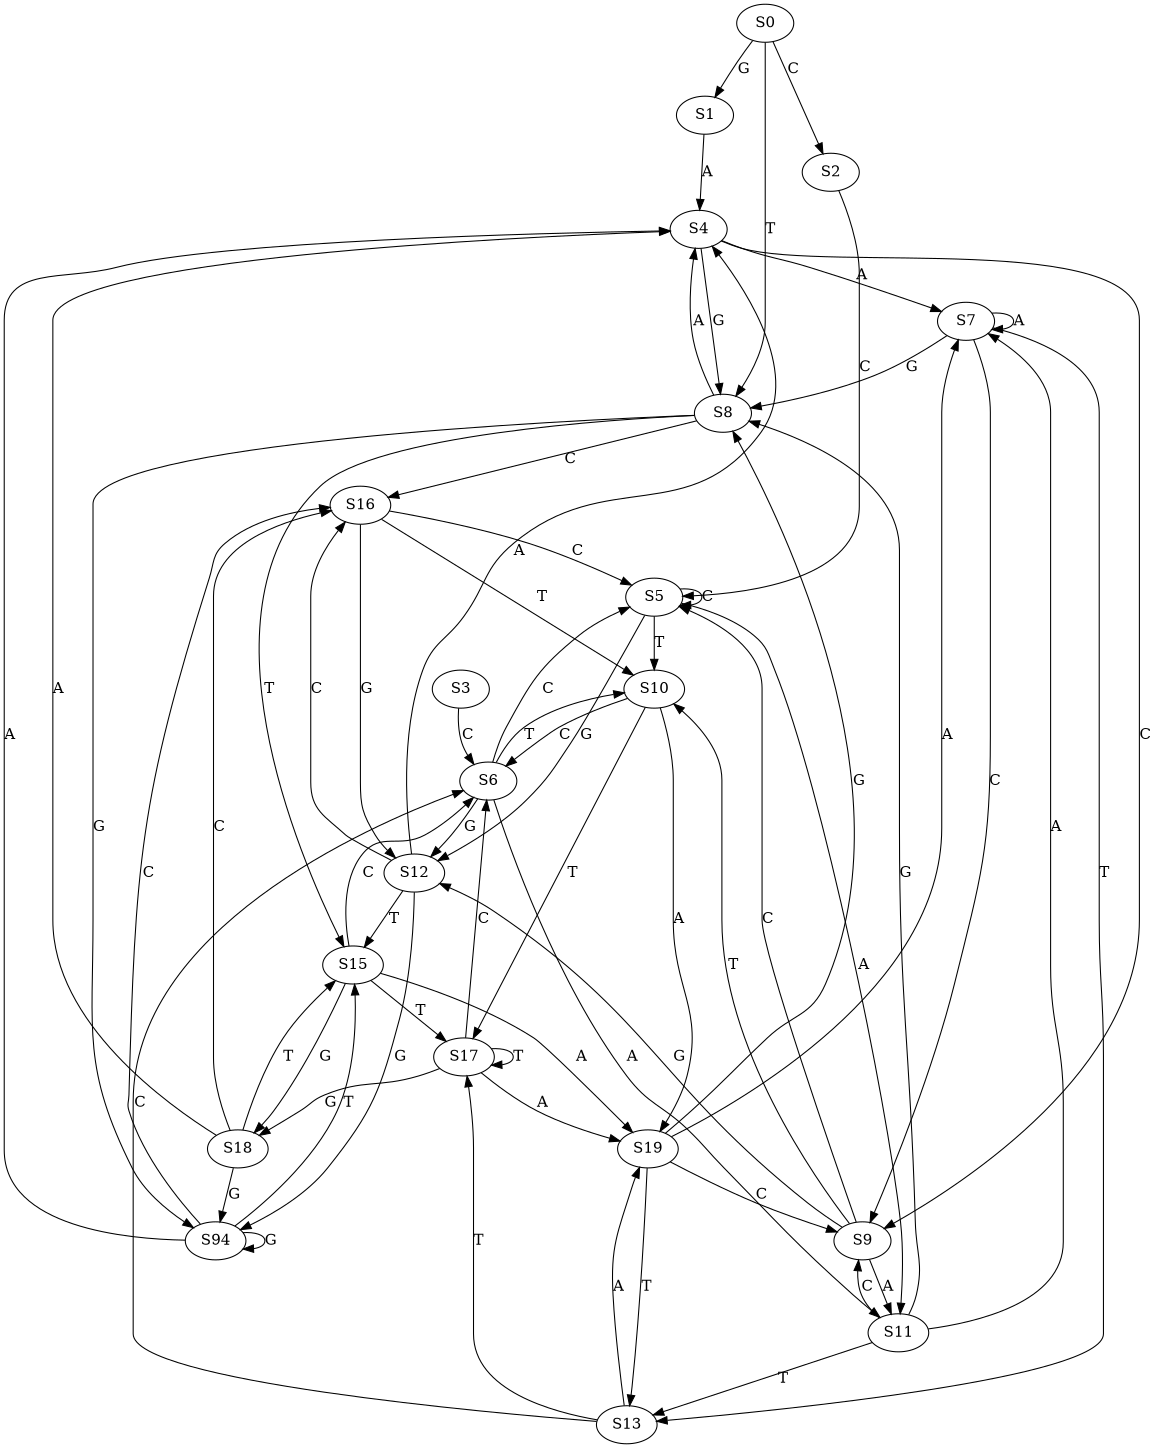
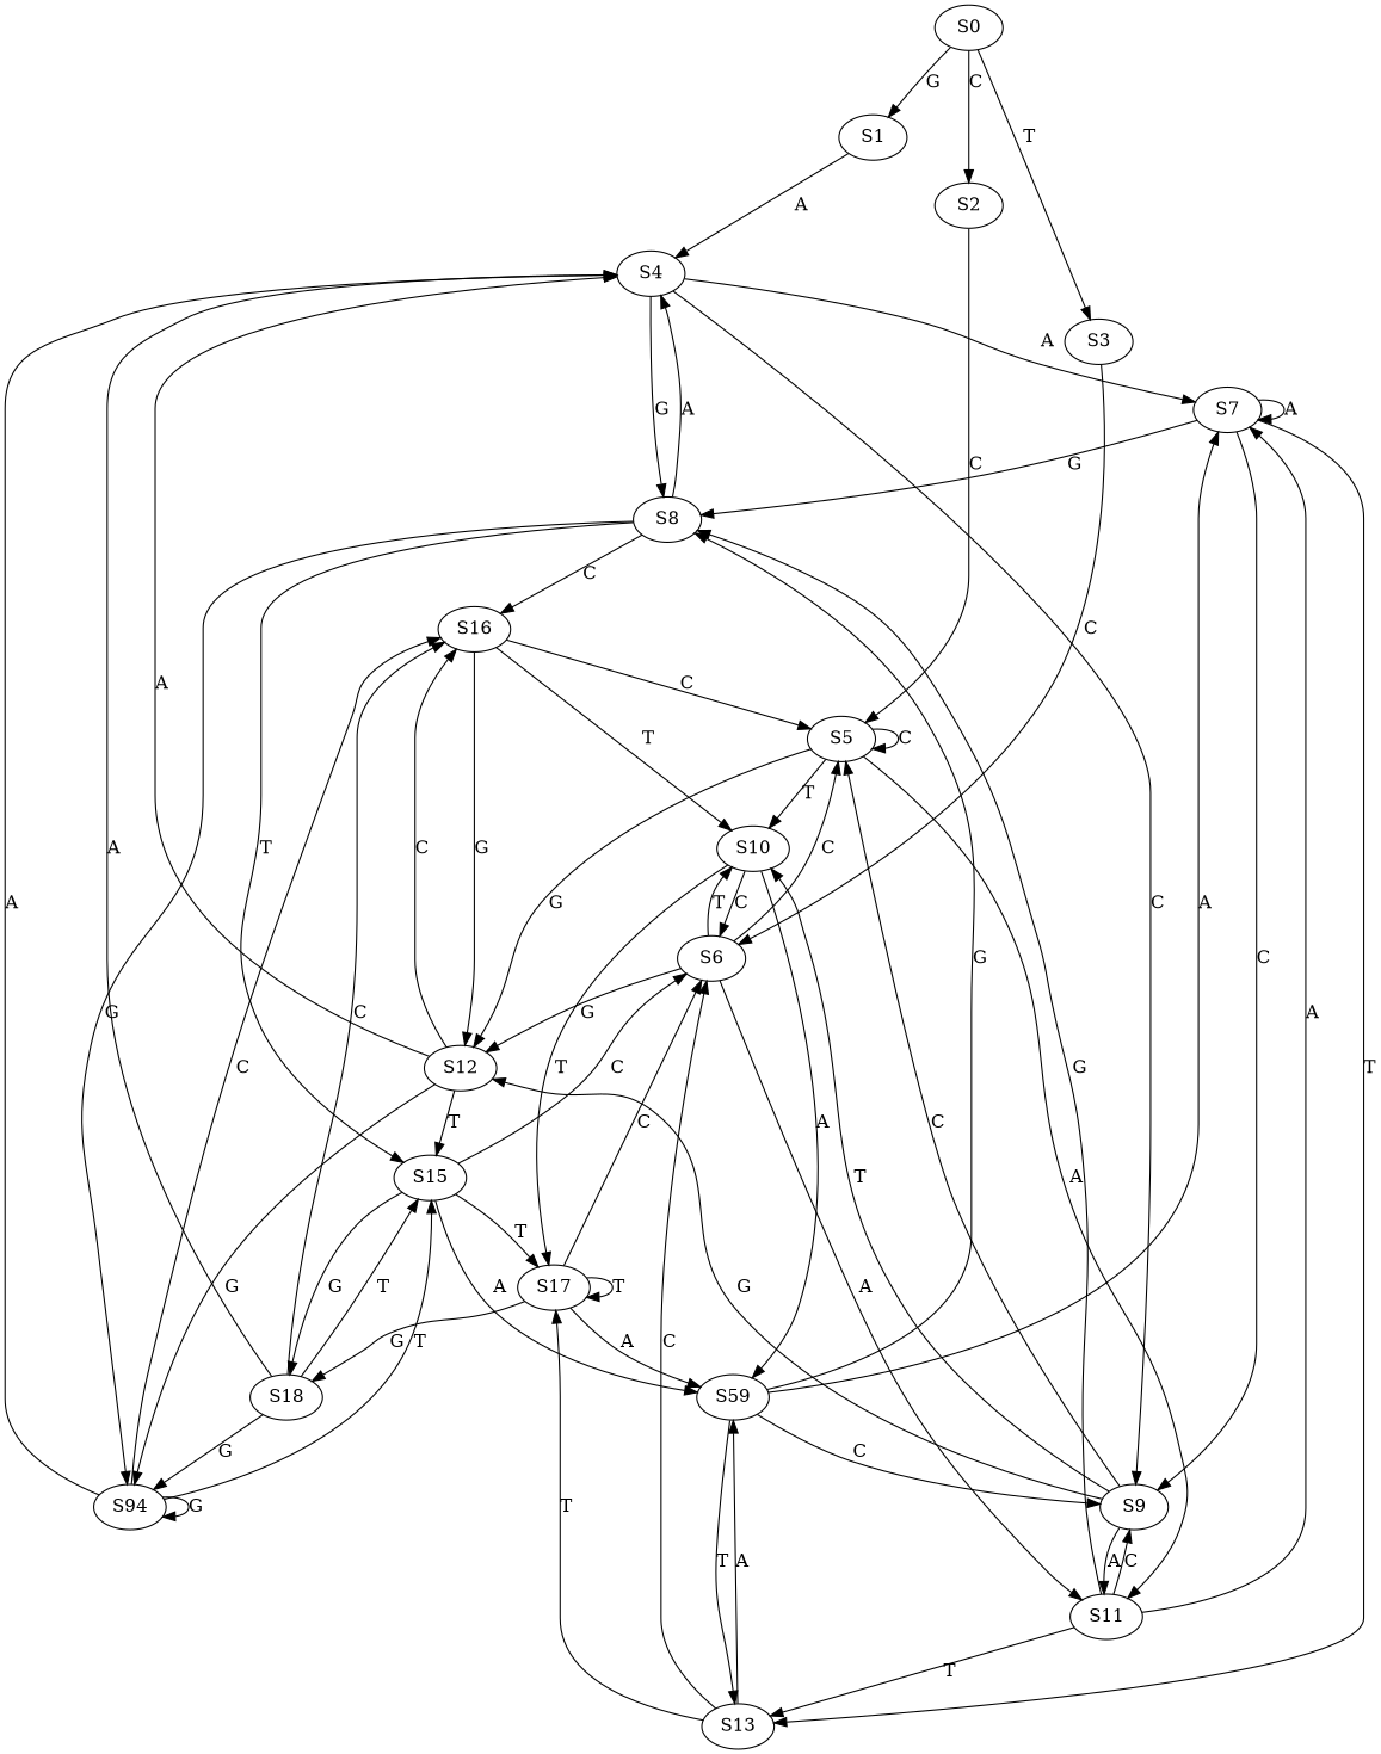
  strict digraph {
    S0
    S1
    S2
    S3
    S4
    S5
    S6
    S7
    S8
    S9
    S10
    S11
    S12
    S13
    n15 [label=S94]
    S15
    S16
    S17
-   S19
+   S19 [label=S59]
    S18
    S0 -> S1 [label=G]
    S0 -> S2 [label=C]
-   S0 -> S8 [label=T]
+   S0 -> S3 [label=T]
    S1 -> S4 [label=A]
    S2 -> S5 [label=C]
    S3 -> S6 [label=C]
    S4 -> S7 [label=A]
    S4 -> S8 [label=G]
    S4 -> S9 [label=C]
    S5 -> S5 [label=C]
    S5 -> S10 [label=T]
    S5 -> S11 [label=A]
    S5 -> S12 [label=G]
    S6 -> S5 [label=C]
    S6 -> S10 [label=T]
    S6 -> S11 [label=A]
    S6 -> S12 [label=G]
    S7 -> S7 [label=A]
    S7 -> S8 [label=G]
    S7 -> S9 [label=C]
    S7 -> S13 [label=T]
    S8 -> S4 [label=A]
    S8 -> n15 [label=G]
    S8 -> S15 [label=T]
    S8 -> S16 [label=C]
    S9 -> S5 [label=C]
    S9 -> S10 [label=T]
    S9 -> S11 [label=A]
    S9 -> S12 [label=G]
    S10 -> S6 [label=C]
    S10 -> S17 [label=T]
    S10 -> S19 [label=A]
    S11 -> S7 [label=A]
    S11 -> S8 [label=G]
    S11 -> S9 [label=C]
    S11 -> S13 [label=T]
    S12 -> S4 [label=A]
    S12 -> n15 [label=G]
    S12 -> S15 [label=T]
    S12 -> S16 [label=C]
    S13 -> S6 [label=C]
    S13 -> S17 [label=T]
    S13 -> S19 [label=A]
    n15 -> S4 [label=A]
    n15 -> n15 [label=G]
    n15 -> S15 [label=T]
    n15 -> S16 [label=C]
    S15 -> S6 [label=C]
    S15 -> S17 [label=T]
    S15 -> S19 [label=A]
    S15 -> S18 [label=G]
    S16 -> S5 [label=C]
    S16 -> S10 [label=T]
    S16 -> S12 [label=G]
    S17 -> S6 [label=C]
    S17 -> S17 [label=T]
    S17 -> S19 [label=A]
    S17 -> S18 [label=G]
    S19 -> S7 [label=A]
    S19 -> S8 [label=G]
    S19 -> S9 [label=C]
    S19 -> S13 [label=T]
    S18 -> S4 [label=A]
    S18 -> n15 [label=G]
    S18 -> S15 [label=T]
    S18 -> S16 [label=C]
  }
